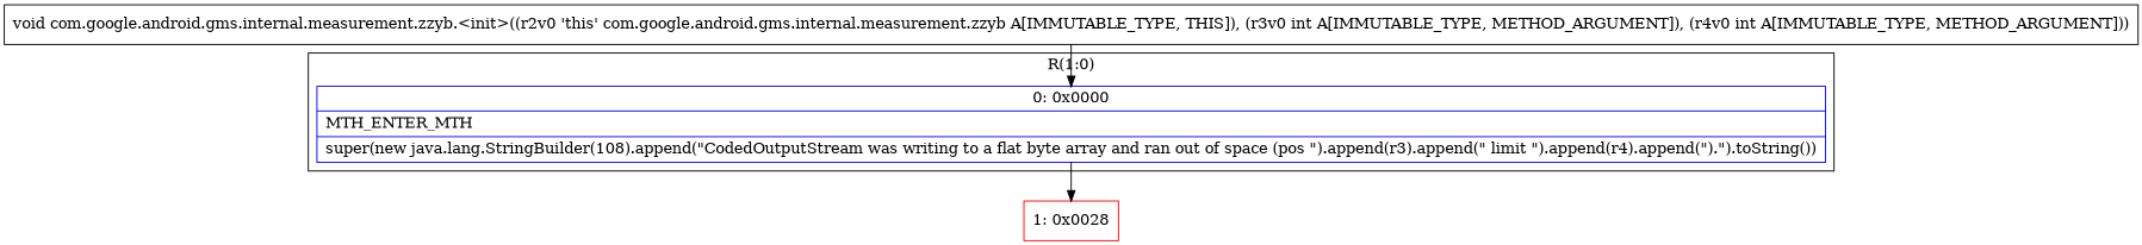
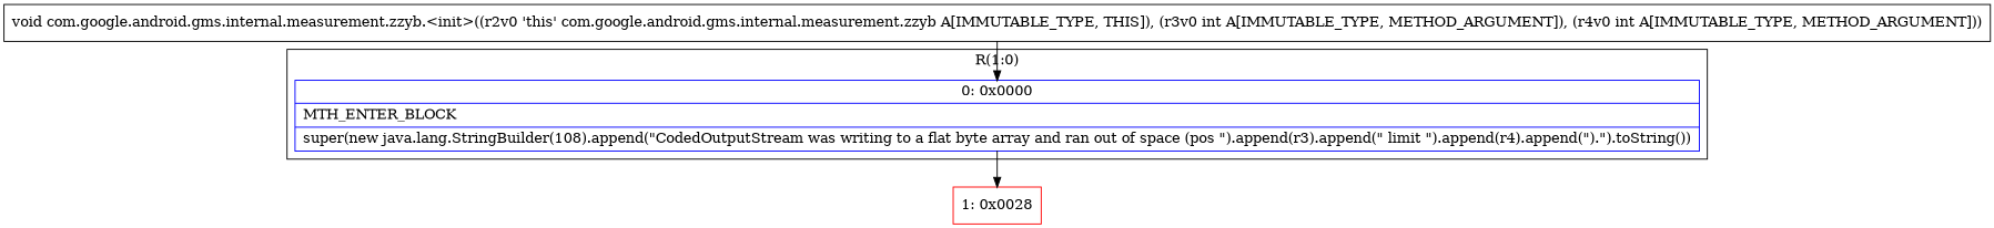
  digraph {
    node [shape=record]
-   n1 [color=blue label="{0\:\ 0x0000|MTH_ENTER_MTH\l|super(new java.lang.StringBuilder(108).append(\"CodedOutputStream was writing to a flat byte array and ran out of space (pos \").append(r3).append(\" limit \").append(r4).append(\").\").toString())\l}"]
+   n1 [color=blue label="{0\:\ 0x0000|MTH_ENTER_BLOCK\l|super(new java.lang.StringBuilder(108).append(\"CodedOutputStream was writing to a flat byte array and ran out of space (pos \").append(r3).append(\" limit \").append(r4).append(\").\").toString())\l}"]
    n2 [color=red label="{1\:\ 0x0028}"]
    n3 [label="{void com.google.android.gms.internal.measurement.zzyb.\<init\>((r2v0 'this' com.google.android.gms.internal.measurement.zzyb A[IMMUTABLE_TYPE, THIS]), (r3v0 int A[IMMUTABLE_TYPE, METHOD_ARGUMENT]), (r4v0 int A[IMMUTABLE_TYPE, METHOD_ARGUMENT])) }"]
    subgraph cluster_1 {
      label="R(1:0)"
      n1
    }
    n1 -> n2
    n3 -> n1
  }
